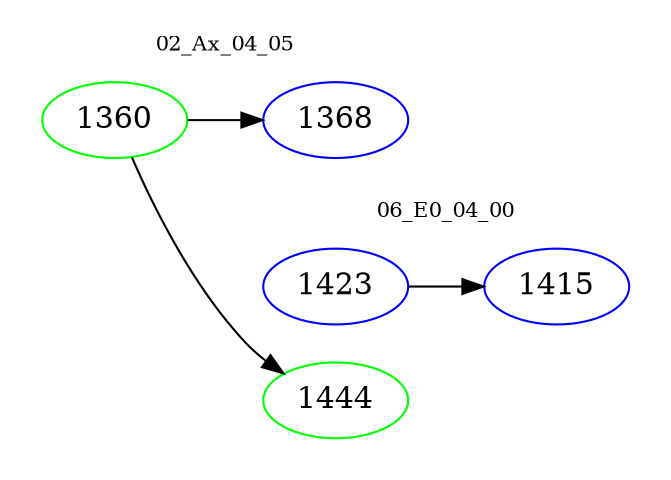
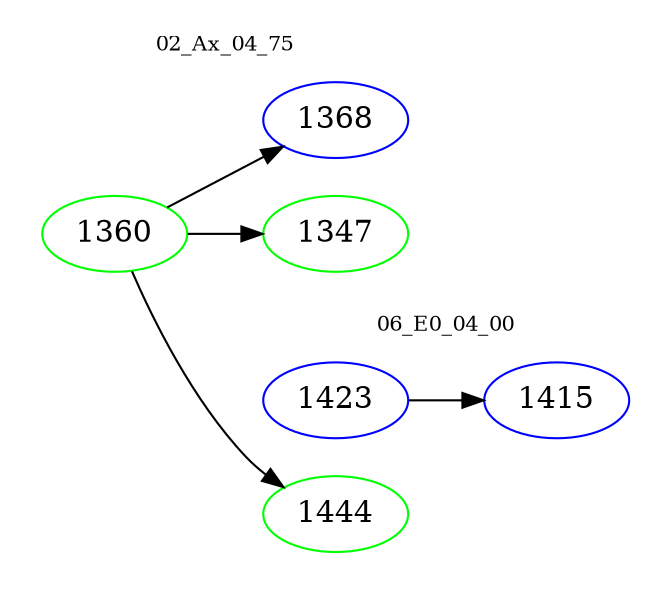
  digraph {
    rankdir=LR
    node [color=green]
    edge [color=black]
    n1 [label=1360]
+   n2 [label=1347]
    n3 [color=blue label=1368]
    n4 [color=blue label=1423]
    n5 [color=blue label=1415]
    n6 [label=1444]
    subgraph cluster_1 {
      color=white
      fontsize=10
-     label="02_Ax_04_05"
+     label="02_Ax_04_75"
      n1
+     n2
      n3
    }
    subgraph cluster_2 {
      color=white
      fontsize=10
      label="06_E0_04_00"
      n4
      n5
      n6
    }
+   n1 -> n2
    n1 -> n3
    n1 -> n6
    n4 -> n5
  }
